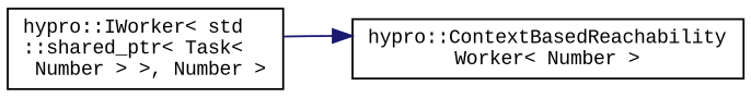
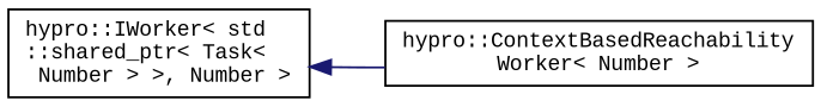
  digraph {
    rankdir=LR
    fontname="Liberation Mono"
    node [color=black fillcolor=white fontname="Liberation Mono" fontsize=10 shape=record style=filled]
    n1 [height=0.2 label="hypro::IWorker\< std\l::shared_ptr\< Task\<\l Number \> \>, Number \>" width=0.4]
    n2 [height=0.2 label="hypro::ContextBasedReachability\lWorker\< Number \>" width=0.4]
-   n2 -> n1 [color=midnightblue dir=back fontname="Liberation Mono" fontsize=10 labelfontname=Helvetica labelfontsize=10 style=solid]
+   n1 -> n2 [color=midnightblue dir=back fontname="Liberation Mono" fontsize=10 labelfontname=Helvetica labelfontsize=10 style=solid]
  }
